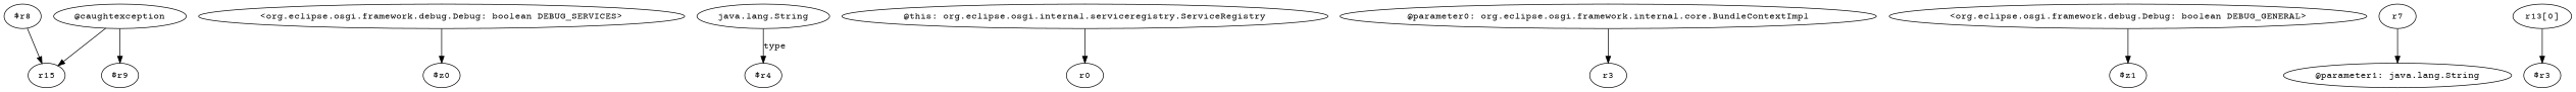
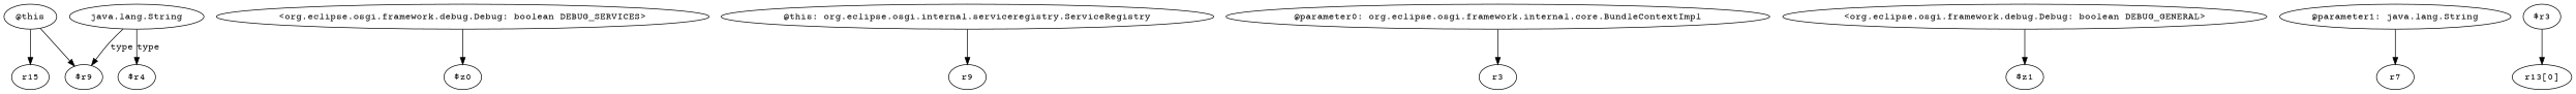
  digraph {
    fontname="Courier Prime"
    node [fontname="Courier Prime"]
    edge [fontname="Courier Prime"]
-   n1 [label="$r8"]
    n2 [label=r15]
    n3 [label="<org.eclipse.osgi.framework.debug.Debug: boolean DEBUG_SERVICES>"]
    n4 [label="$z0"]
    n5 [label="java.lang.String"]
    n6 [label="$r9"]
    n7 [label="$r4"]
-   n8 [label="@caughtexception"]
+   n8 [label="@this"]
    n9 [label="@this: org.eclipse.osgi.internal.serviceregistry.ServiceRegistry"]
-   n10 [label=r0]
+   n10 [label=r9]
    n11 [label="@parameter0: org.eclipse.osgi.framework.internal.core.BundleContextImpl"]
    n12 [label=r3]
    n13 [label="<org.eclipse.osgi.framework.debug.Debug: boolean DEBUG_GENERAL>"]
    n14 [label="$z1"]
    n15 [label="@parameter1: java.lang.String"]
    n16 [label=r7]
    n17 [label="r13[0]"]
    n18 [label="$r3"]
-   n1 -> n2
    n3 -> n4
+   n5 -> n6 [label=type]
    n5 -> n7 [label=type]
    n8 -> n2
    n8 -> n6
    n9 -> n10
    n11 -> n12
    n13 -> n14
-   n16 -> n15
-   n17 -> n18
+   n15 -> n16
+   n18 -> n17
  }
